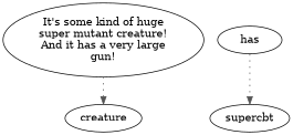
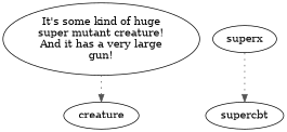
  digraph {
    node [color="#000000" fillcolor="#FFFFFF" style=filled]
    edge [color="#555555" style=dotted]
    n1 [label="It's some kind of huge\nsuper mutant creature!\nAnd it has a very large\ngun!"]
    n2 [label=creature]
-   superx [label=has]
+   superx
    supercbt
    n1 -> n2
    superx -> supercbt
  }
